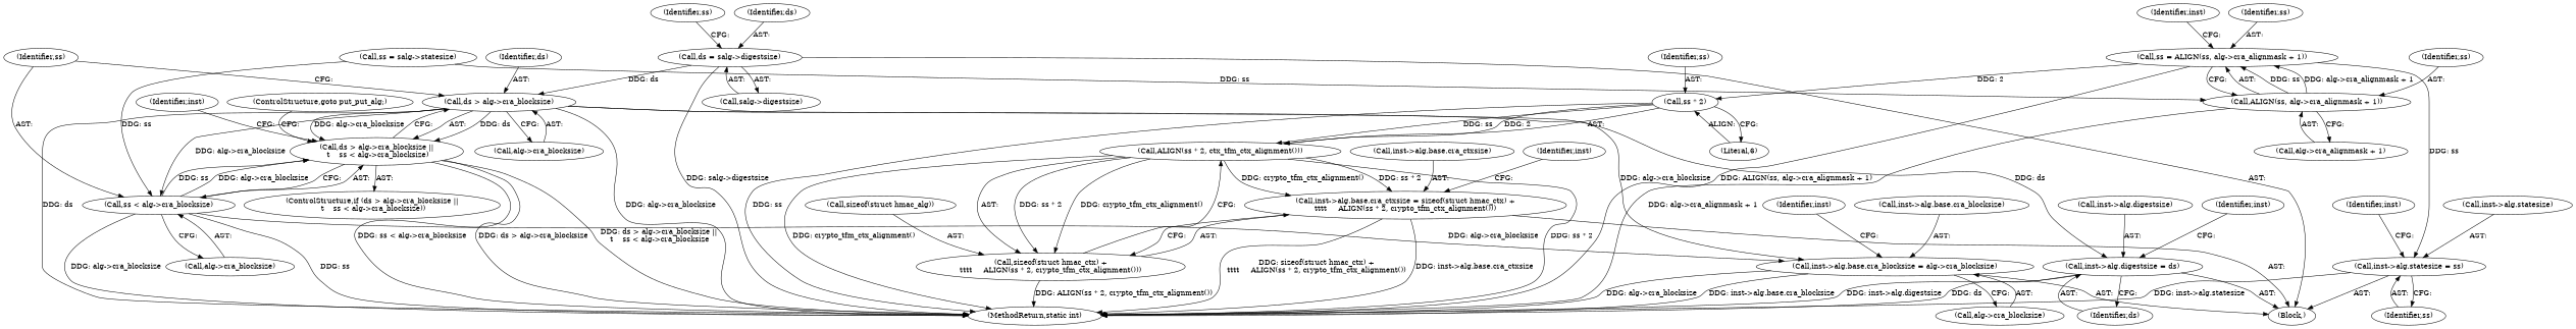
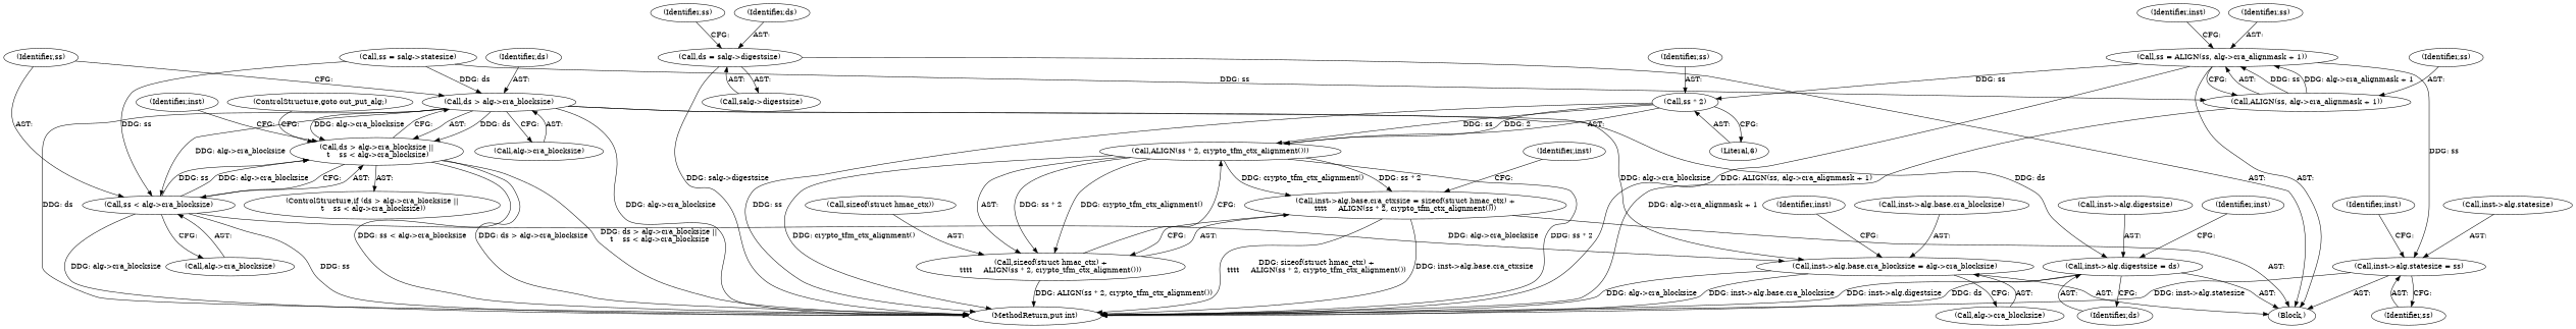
  digraph {
    n1 [label="(Call,ds > alg->cra_blocksize)"]
    n2 [label="(Call,ds > alg->cra_blocksize ||\n \t    ss < alg->cra_blocksize)"]
    n3 [label="(Call,ss < alg->cra_blocksize)"]
    n4 [label="(Call,inst->alg.base.cra_blocksize = alg->cra_blocksize)"]
    n5 [label="(Call,inst->alg.digestsize = ds)"]
-   n6 [label="(MethodReturn,static int)"]
+   n6 [label="(MethodReturn,put int)"]
    n7 [label="(Call,alg->cra_blocksize)"]
    n8 [label="(ControlStructure,if (ds > alg->cra_blocksize ||\n \t    ss < alg->cra_blocksize))"]
    n9 [label="(Call,alg->cra_blocksize)"]
    n10 [label="(Block,)"]
    n11 [label="(Call,alg->cra_blocksize)"]
    n12 [label="(Identifier,ds)"]
    n13 [label="(Call,ds = salg->digestsize)"]
    n14 [label="(Call,salg->digestsize)"]
    n15 [label="(Call,ALIGN(ss, alg->cra_alignmask + 1))"]
    n16 [label="(Call,ss = ALIGN(ss, alg->cra_alignmask + 1))"]
-   n17 [label="(Call,alg->cra_alignmask + 1)"]
    n18 [label="(Call,inst->alg.statesize = ss)"]
    n19 [label="(Call,ss * 2)"]
    n20 [label="(Identifier,ss)"]
-   n21 [label="(Call,ALIGN(ss * 2, ctx_tfm_ctx_alignment()))"]
+   n21 [label="(Call,ALIGN(ss * 2, crypto_tfm_ctx_alignment()))"]
    n22 [label="(Literal,6)"]
    n23 [label="(Call,inst->alg.base.cra_ctxsize = sizeof(struct hmac_ctx) +\n\t\t\t\t     ALIGN(ss * 2, crypto_tfm_ctx_alignment()))"]
    n24 [label="(Call,sizeof(struct hmac_ctx) +\n\t\t\t\t     ALIGN(ss * 2, crypto_tfm_ctx_alignment()))"]
    n25 [label="(Identifier,inst)"]
    n26 [label="(Call,ss = salg->statesize)"]
-   n27 [label="(ControlStructure,goto put_put_alg;)"]
+   n27 [label="(ControlStructure,goto out_put_alg;)"]
    n28 [label="(Call,inst->alg.statesize)"]
    n29 [label="(Identifier,inst)"]
    n30 [label="(Identifier,ss)"]
    n31 [label="(Identifier,ss)"]
    n32 [label="(Call,inst->alg.digestsize)"]
-   n33 [label="(Call,inst->alg.base.cra_ctxsize)"]
    n34 [label="(Identifier,inst)"]
    n35 [label="(Identifier,ss)"]
    n36 [label="(Identifier,ss)"]
    n37 [label="(Identifier,inst)"]
    n38 [label="(Identifier,ds)"]
-   n39 [label="(Call,sizeof(struct hmac_alg))"]
+   n39 [label="(Call,sizeof(struct hmac_ctx))"]
    n40 [label="(Identifier,ss)"]
    n41 [label="(Identifier,ds)"]
    n42 [label="(Identifier,inst)"]
    n43 [label="(Call,inst->alg.base.cra_blocksize)"]
    n44 [label="(Identifier,inst)"]
    n1 -> n2 [label="AST: "]
    n1 -> n2 [label="DDG: ds"]
    n1 -> n2 [label="DDG: alg->cra_blocksize"]
    n1 -> n3 [label="DDG: alg->cra_blocksize"]
    n1 -> n4 [label="DDG: alg->cra_blocksize"]
    n1 -> n5 [label="DDG: ds"]
    n1 -> n6 [label="DDG: alg->cra_blocksize"]
    n1 -> n6 [label="DDG: ds"]
    n1 -> n7 [label="CFG: "]
    n2 -> n1 [label="CFG: "]
    n2 -> n3 [label="CFG: "]
    n2 -> n6 [label="DDG: ss < alg->cra_blocksize"]
    n2 -> n6 [label="DDG: ds > alg->cra_blocksize"]
    n2 -> n6 [label="DDG: ds > alg->cra_blocksize ||\n \t    ss < alg->cra_blocksize"]
    n2 -> n8 [label="AST: "]
    n3 -> n2 [label="AST: "]
    n3 -> n2 [label="DDG: ss"]
    n3 -> n2 [label="DDG: alg->cra_blocksize"]
    n3 -> n4 [label="DDG: alg->cra_blocksize"]
    n3 -> n6 [label="DDG: alg->cra_blocksize"]
    n3 -> n6 [label="DDG: ss"]
    n3 -> n9 [label="CFG: "]
    n4 -> n6 [label="DDG: alg->cra_blocksize"]
    n4 -> n6 [label="DDG: inst->alg.base.cra_blocksize"]
    n4 -> n10 [label="AST: "]
    n4 -> n11 [label="CFG: "]
    n5 -> n6 [label="DDG: inst->alg.digestsize"]
    n5 -> n6 [label="DDG: ds"]
    n5 -> n10 [label="AST: "]
    n5 -> n12 [label="CFG: "]
    n7 -> n1 [label="AST: "]
    n9 -> n3 [label="AST: "]
    n11 -> n4 [label="AST: "]
    n12 -> n5 [label="AST: "]
-   n13 -> n1 [label="DDG: ds"]
+   n26 -> n1 [label="DDG: ds"]
    n13 -> n6 [label="DDG: salg->digestsize"]
    n13 -> n10 [label="AST: "]
    n13 -> n14 [label="AST: "]
    n14 -> n13 [label="AST: "]
    n15 -> n6 [label="DDG: alg->cra_alignmask + 1"]
    n15 -> n16 [label="AST: "]
    n15 -> n16 [label="DDG: ss"]
    n15 -> n16 [label="DDG: alg->cra_alignmask + 1"]
-   n15 -> n17 [label="CFG: "]
    n16 -> n6 [label="DDG: ALIGN(ss, alg->cra_alignmask + 1)"]
+   n16 -> n10 [label="AST: "]
    n16 -> n15 [label="CFG: "]
    n16 -> n18 [label="DDG: ss"]
-   n16 -> n19 [label="DDG: 2"]
-   n17 -> n15 [label="AST: "]
+   n16 -> n19 [label="DDG: ss"]
    n18 -> n6 [label="DDG: inst->alg.statesize"]
    n18 -> n10 [label="AST: "]
    n18 -> n20 [label="CFG: "]
    n19 -> n6 [label="DDG: ss"]
    n19 -> n21 [label="AST: "]
    n19 -> n21 [label="DDG: ss"]
    n19 -> n21 [label="DDG: 2"]
    n19 -> n22 [label="CFG: "]
    n20 -> n18 [label="AST: "]
    n21 -> n6 [label="DDG: ss * 2"]
    n21 -> n6 [label="DDG: crypto_tfm_ctx_alignment()"]
    n21 -> n23 [label="DDG: ss * 2"]
    n21 -> n23 [label="DDG: crypto_tfm_ctx_alignment()"]
    n21 -> n24 [label="AST: "]
    n21 -> n24 [label="DDG: ss * 2"]
    n21 -> n24 [label="DDG: crypto_tfm_ctx_alignment()"]
-   n22 -> n19 [label="ALIGN: "]
+   n22 -> n19 [label="AST: "]
    n23 -> n6 [label="DDG: sizeof(struct hmac_ctx) +\n\t\t\t\t     ALIGN(ss * 2, crypto_tfm_ctx_alignment())"]
    n23 -> n6 [label="DDG: inst->alg.base.cra_ctxsize"]
    n23 -> n10 [label="AST: "]
    n23 -> n24 [label="CFG: "]
    n24 -> n6 [label="DDG: ALIGN(ss * 2, crypto_tfm_ctx_alignment())"]
    n24 -> n21 [label="CFG: "]
    n24 -> n23 [label="AST: "]
    n25 -> n5 [label="CFG: "]
    n26 -> n3 [label="DDG: ss"]
    n26 -> n15 [label="DDG: ss"]
    n27 -> n2 [label="CFG: "]
    n28 -> n18 [label="AST: "]
    n29 -> n16 [label="CFG: "]
    n30 -> n1 [label="CFG: "]
    n30 -> n3 [label="AST: "]
    n31 -> n16 [label="AST: "]
    n32 -> n5 [label="AST: "]
-   n33 -> n23 [label="AST: "]
    n34 -> n18 [label="CFG: "]
    n35 -> n15 [label="AST: "]
    n36 -> n13 [label="CFG: "]
    n37 -> n2 [label="CFG: "]
    n38 -> n13 [label="AST: "]
    n39 -> n24 [label="AST: "]
    n40 -> n19 [label="AST: "]
    n41 -> n1 [label="AST: "]
    n42 -> n4 [label="CFG: "]
    n43 -> n4 [label="AST: "]
    n44 -> n23 [label="CFG: "]
  }
